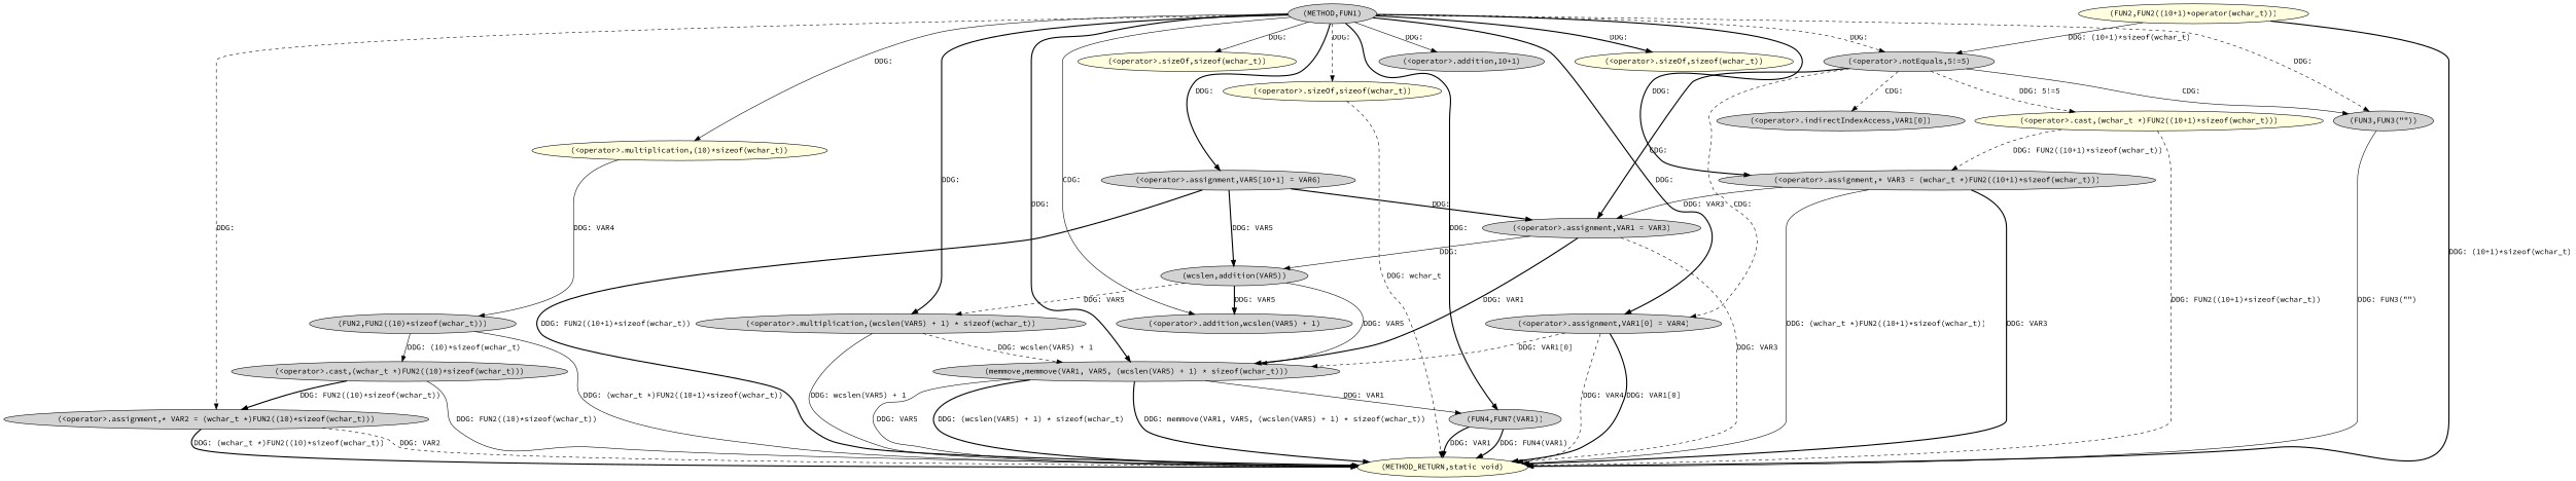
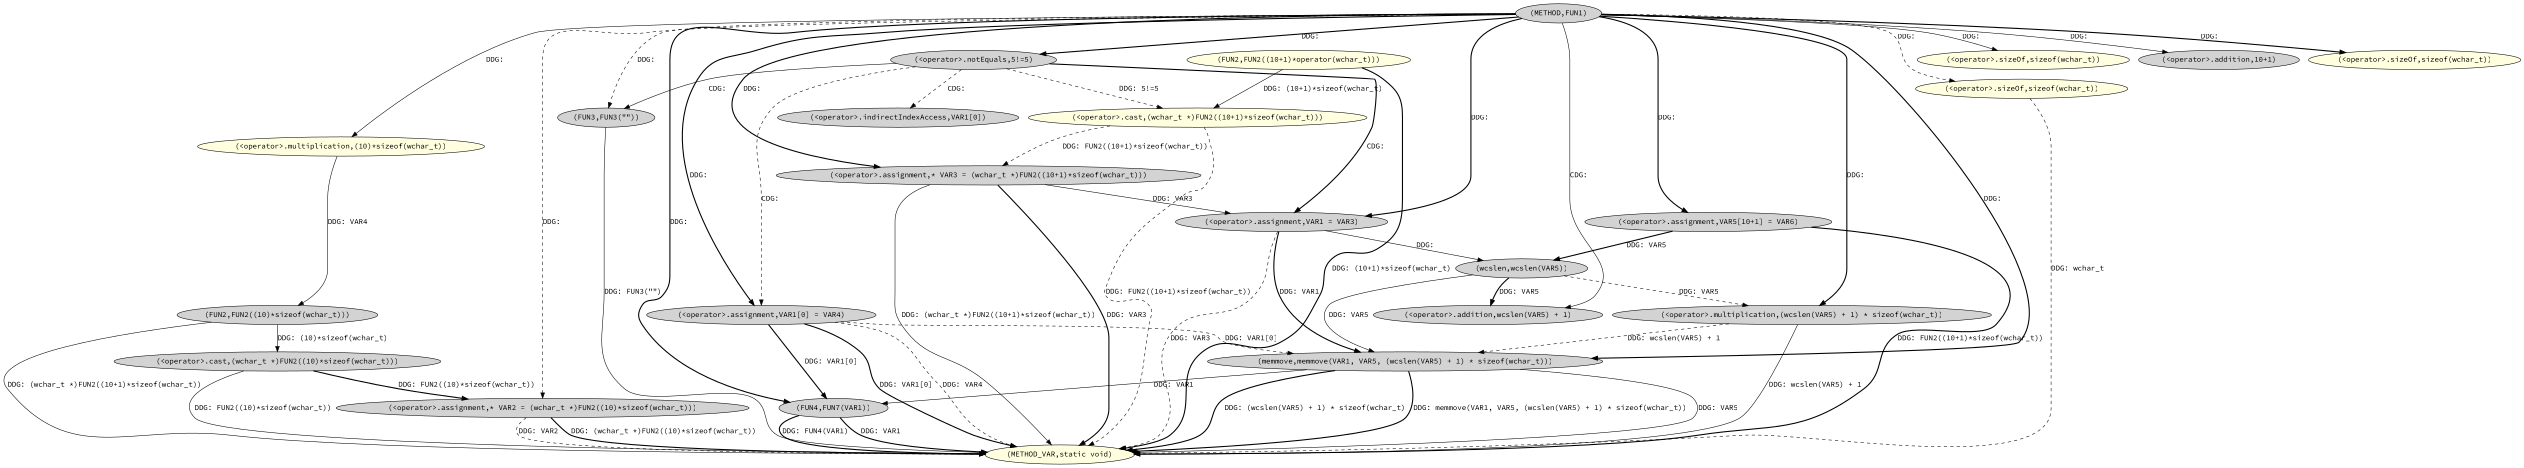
  digraph {
    fontname="Source Code Pro"
    node [fillcolor=lightgrey fontname="Source Code Pro" style=filled]
    edge [fontname="Source Code Pro" style=bold]
    n1 [label="(METHOD,FUN1)"]
    n2 [label="(<operator>.assignment,* VAR2 = (wchar_t *)FUN2((10)*sizeof(wchar_t)))"]
    n3 [fillcolor=lightyellow label="(<operator>.multiplication,(10)*sizeof(wchar_t))"]
    n4 [fillcolor=lightyellow label="(<operator>.sizeOf,sizeof(wchar_t))"]
    n5 [label="(<operator>.assignment,* VAR3 = (wchar_t *)FUN2((10+1)*sizeof(wchar_t)))"]
    n6 [label="(<operator>.addition,10+1)"]
    n7 [fillcolor=lightyellow label="(<operator>.sizeOf,sizeof(wchar_t))"]
    n8 [label="(<operator>.notEquals,5!=5)"]
    n9 [label="(FUN3,FUN3(\"\"))"]
    n10 [label="(<operator>.assignment,VAR1 = VAR3)"]
    n11 [label="(<operator>.assignment,VAR1[0] = VAR4)"]
    n12 [label="(<operator>.assignment,VAR5[10+1] = VAR6)"]
    n13 [label="(memmove,memmove(VAR1, VAR5, (wcslen(VAR5) + 1) * sizeof(wchar_t)))"]
    n14 [label="(<operator>.multiplication,(wcslen(VAR5) + 1) * sizeof(wchar_t))"]
    n15 [label="(<operator>.addition,wcslen(VAR5) + 1)"]
    n16 [fillcolor=lightyellow label="(<operator>.sizeOf,sizeof(wchar_t))"]
    n17 [label="(FUN4,FUN7(VAR1))"]
-   n18 [fillcolor=lightyellow label="(METHOD_RETURN,static void)"]
+   n18 [fillcolor=lightyellow label="(METHOD_VAR,static void)"]
    n19 [label="(FUN2,FUN2((10)*sizeof(wchar_t)))"]
    n20 [fillcolor=lightyellow label="(<operator>.cast,(wchar_t *)FUN2((10+1)*sizeof(wchar_t)))"]
    n21 [label="(<operator>.indirectIndexAccess,VAR1[0])"]
-   n22 [label="(wcslen,addition(VAR5))"]
+   n22 [label="(wcslen,wcslen(VAR5))"]
    n23 [label="(<operator>.cast,(wchar_t *)FUN2((10)*sizeof(wchar_t)))"]
    n24 [fillcolor=lightyellow label="(FUN2,FUN2((10+1)*operator(wchar_t)))"]
    n1 -> n2 [label="DDG: " style=dashed]
    n1 -> n3 [label="DDG: " style=solid]
    n1 -> n4 [label="DDG: " style=solid]
    n1 -> n5 [label="DDG: "]
    n1 -> n6 [label="DDG: " style=solid]
    n1 -> n7 [label="DDG: "]
-   n1 -> n8 [label="DDG: " style=dashed]
+   n1 -> n8 [label="DDG: "]
    n1 -> n9 [label="DDG: " style=dashed]
-   n12 -> n10 [label="DDG: "]
+   n1 -> n10 [label="DDG: "]
    n1 -> n11 [label="DDG: "]
    n1 -> n12 [label="DDG: "]
    n1 -> n13 [label="DDG: "]
    n1 -> n14 [label="DDG: "]
    n1 -> n15 [label="CDG: " style=solid]
    n1 -> n16 [label="DDG: " style=dashed]
    n1 -> n17 [label="DDG: "]
    n2 -> n18 [label="DDG: VAR2" style=dashed]
    n2 -> n18 [label="DDG: (wchar_t *)FUN2((10)*sizeof(wchar_t))"]
    n3 -> n19 [label="DDG: VAR4" style=solid]
    n5 -> n10 [label="DDG: VAR3" style=solid]
    n5 -> n18 [label="DDG: VAR3"]
    n5 -> n18 [label="DDG: (wchar_t *)FUN2((10+1)*sizeof(wchar_t))" style=solid]
    n8 -> n9 [label="CDG: " style=solid]
    n8 -> n10 [label="CDG: "]
    n8 -> n11 [label="CDG: " style=dashed]
    n8 -> n20 [label="DDG: 5!=5" style=dashed]
    n8 -> n21 [label="CDG: " style=dashed]
    n9 -> n18 [label="DDG: FUN3(\"\")" style=solid]
    n10 -> n13 [label="DDG: VAR1"]
    n10 -> n18 [label="DDG: VAR3" style=dashed]
    n10 -> n22 [label="DDG: " style=solid]
    n11 -> n13 [label="DDG: VAR1[0]" style=dashed]
+   n11 -> n17 [label="DDG: VAR1[0]"]
    n11 -> n18 [label="DDG: VAR4" style=dashed]
    n11 -> n18 [label="DDG: VAR1[0]"]
    n12 -> n18 [label="DDG: FUN2((10+1)*sizeof(wchar_t))"]
    n12 -> n22 [label="DDG: VAR5"]
    n13 -> n17 [label="DDG: VAR1" style=solid]
    n13 -> n18 [label="DDG: VAR5" style=solid]
    n13 -> n18 [label="DDG: (wcslen(VAR5) + 1) * sizeof(wchar_t)"]
    n13 -> n18 [label="DDG: memmove(VAR1, VAR5, (wcslen(VAR5) + 1) * sizeof(wchar_t))"]
    n14 -> n13 [label="DDG: wcslen(VAR5) + 1" style=dashed]
    n14 -> n18 [label="DDG: wcslen(VAR5) + 1" style=solid]
    n16 -> n18 [label="DDG: wchar_t" style=dashed]
    n17 -> n18 [label="DDG: FUN4(VAR1)"]
    n17 -> n18 [label="DDG: VAR1"]
    n19 -> n18 [label="DDG: (wchar_t *)FUN2((10+1)*sizeof(wchar_t))" style=solid]
    n19 -> n23 [label="DDG: (10)*sizeof(wchar_t)" style=solid]
    n20 -> n5 [label="DDG: FUN2((10+1)*sizeof(wchar_t))" style=dashed]
    n20 -> n18 [label="DDG: FUN2((10+1)*sizeof(wchar_t))" style=dashed]
    n22 -> n13 [label="DDG: VAR5" style=solid]
    n22 -> n14 [label="DDG: VAR5" style=dashed]
    n22 -> n15 [label="DDG: VAR5"]
    n23 -> n2 [label="DDG: FUN2((10)*sizeof(wchar_t))"]
    n23 -> n18 [label="DDG: FUN2((10)*sizeof(wchar_t))" style=solid]
    n24 -> n18 [label="DDG: (10+1)*sizeof(wchar_t)"]
-   n24 -> n8 [label="DDG: (10+1)*sizeof(wchar_t)" style=solid]
+   n24 -> n20 [label="DDG: (10+1)*sizeof(wchar_t)" style=solid]
  }
